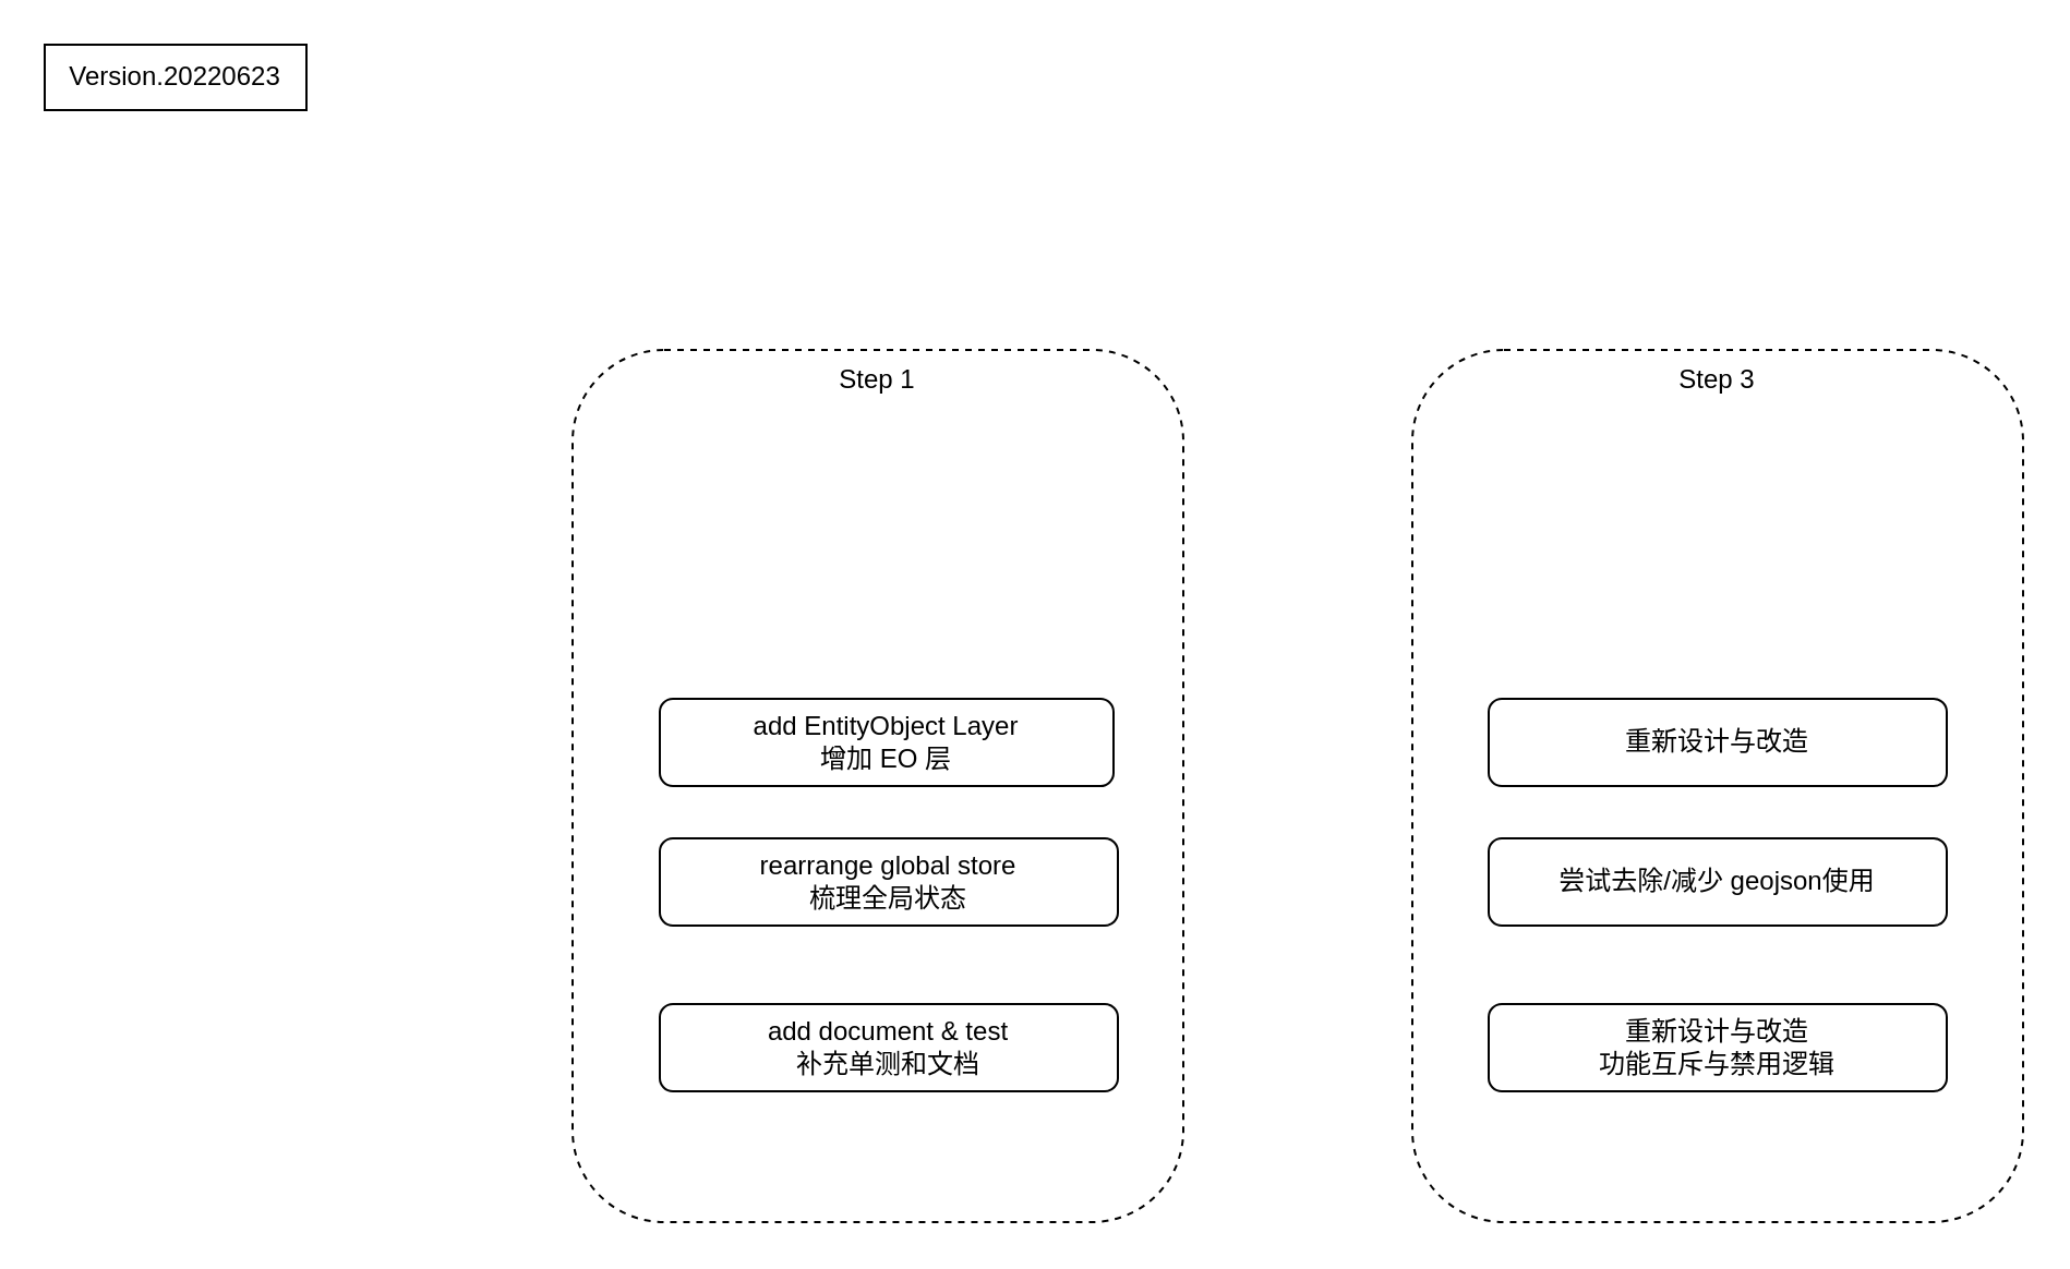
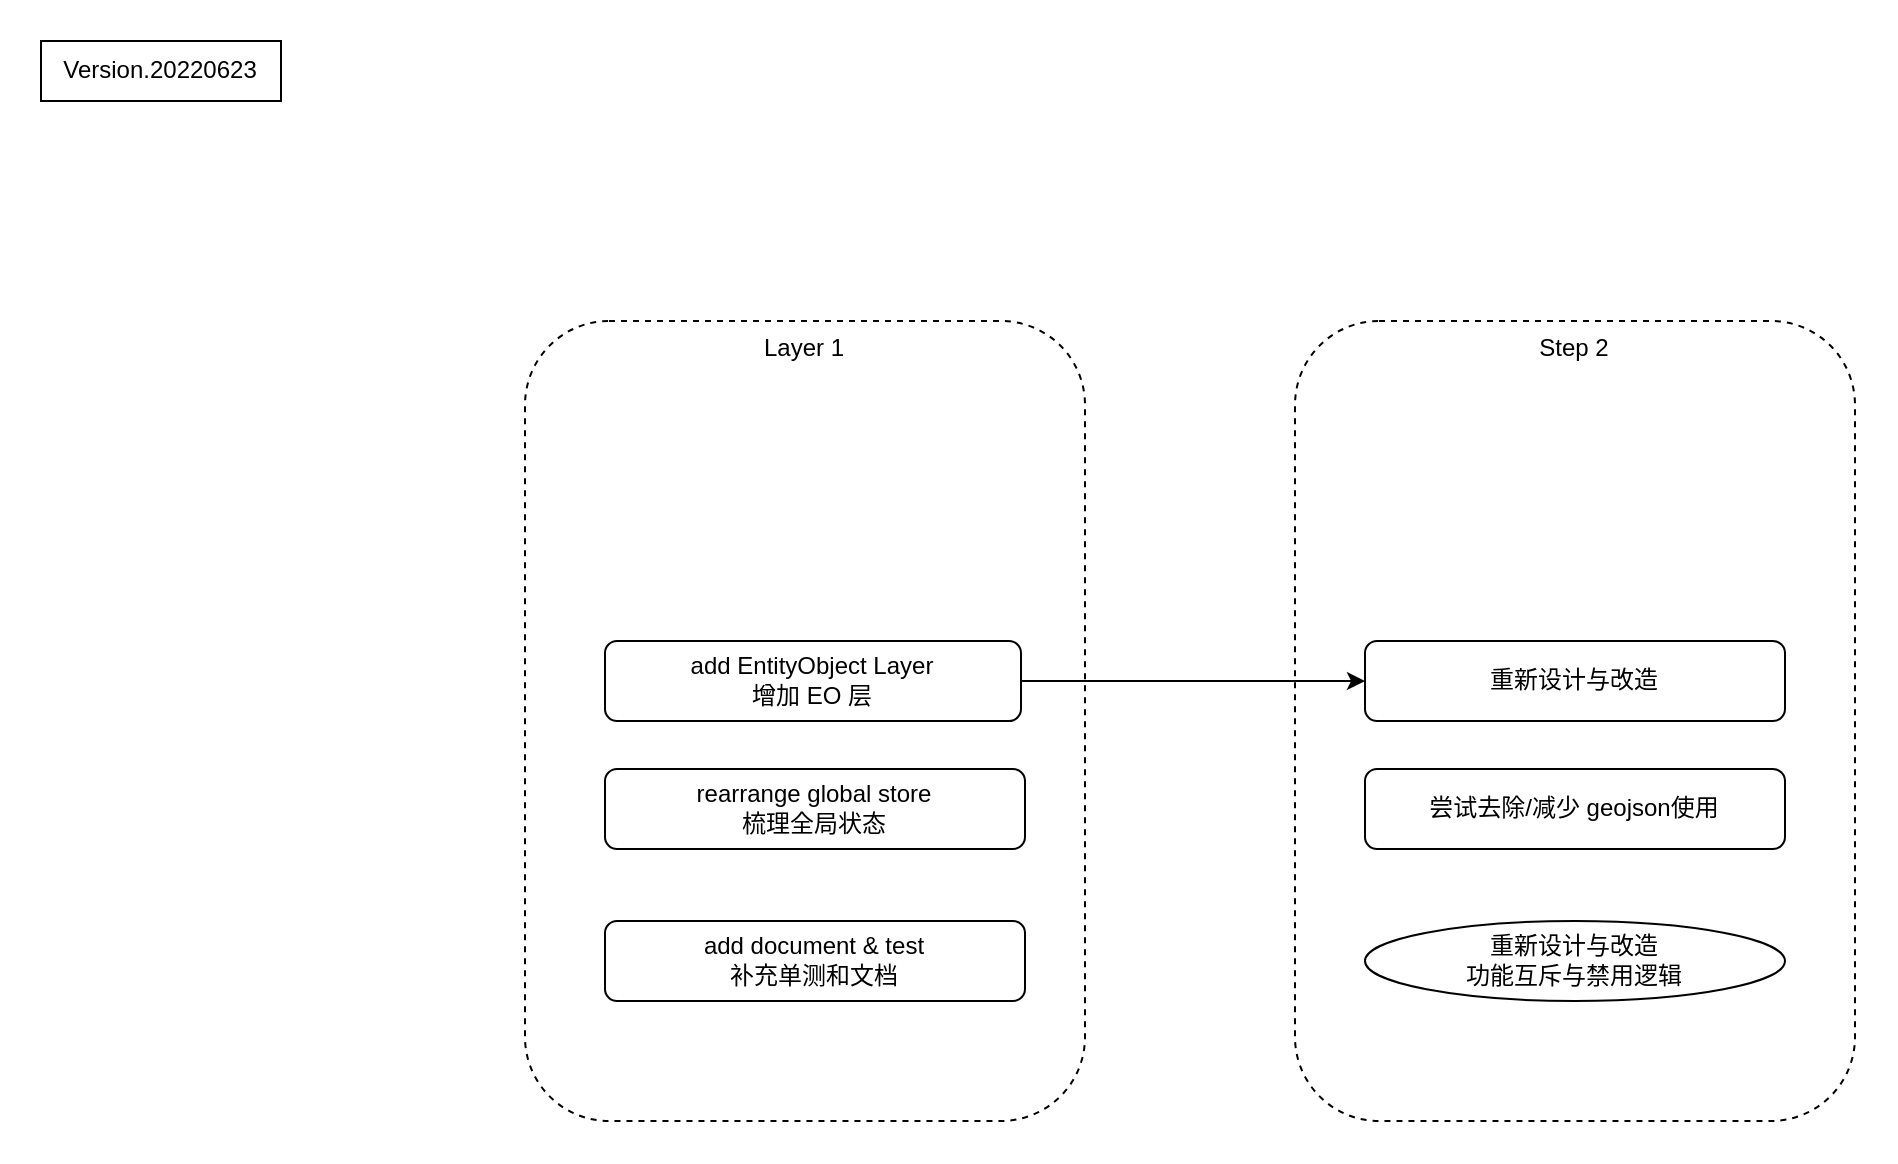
  <mxCell id="0" />
  <mxCell id="1" parent="0" />
- <mxCell id="2" value="Step 3" style="rounded=1;whiteSpace=wrap;html=1;fillColor=none;dashed=1;verticalAlign=top;" parent="1" vertex="1"><mxGeometry x="647" y="160" width="280" height="400" as="geometry" /></mxCell>
- <mxCell id="3" value="Step 1" style="rounded=1;whiteSpace=wrap;html=1;fillColor=none;dashed=1;verticalAlign=top;" parent="1" vertex="1"><mxGeometry x="262" y="160" width="280" height="400" as="geometry" /></mxCell>
+ <mxCell id="2" value="Step 2" style="rounded=1;whiteSpace=wrap;html=1;fillColor=none;dashed=1;verticalAlign=top;" parent="1" vertex="1"><mxGeometry x="647" y="160" width="280" height="400" as="geometry" /></mxCell>
+ <mxCell id="3" value="Layer 1" style="rounded=1;whiteSpace=wrap;html=1;fillColor=none;dashed=1;verticalAlign=top;" parent="1" vertex="1"><mxGeometry x="262" y="160" width="280" height="400" as="geometry" /></mxCell>
+ <mxCell id="4" style="edgeStyle=orthogonalEdgeStyle;rounded=0;orthogonalLoop=1;jettySize=auto;html=1;exitX=1;exitY=0.5;exitDx=0;exitDy=0;entryX=0;entryY=0.5;entryDx=0;entryDy=0;" parent="1" source="5" target="11" edge="1"><mxGeometry relative="1" as="geometry"><mxPoint x="560" y="340" as="targetPoint" /></mxGeometry></mxCell>
  <mxCell id="5" value="add EntityObject Layer&lt;br&gt;增加 EO 层" style="rounded=1;whiteSpace=wrap;html=1;" parent="1" vertex="1"><mxGeometry x="302" y="320" width="208" height="40" as="geometry" /></mxCell>
  <mxCell id="6" value="rearrange global store&lt;br&gt;梳理全局状态" style="rounded=1;whiteSpace=wrap;html=1;" parent="1" vertex="1"><mxGeometry x="302" y="384" width="210" height="40" as="geometry" /></mxCell>
  <mxCell id="7" value="add document &amp;amp; test&lt;br&gt;补充单测和文档" style="rounded=1;whiteSpace=wrap;html=1;" parent="1" vertex="1"><mxGeometry x="302" y="460" width="210" height="40" as="geometry" /></mxCell>
- <mxCell id="8" value="重新设计与改造&lt;br&gt;功能互斥与禁用逻辑" style="rounded=1;whiteSpace=wrap;html=1;" parent="1" vertex="1"><mxGeometry x="682" y="460" width="210" height="40" as="geometry" /></mxCell>
+ <mxCell id="8" value="重新设计与改造&lt;br&gt;功能互斥与禁用逻辑" style="ellipse;whiteSpace=wrap;html=1;" parent="1" vertex="1"><mxGeometry x="682" y="460" width="210" height="40" as="geometry" /></mxCell>
  <mxCell id="9" value="Version.20220623" style="rounded=0;whiteSpace=wrap;html=1;fillColor=none;" parent="1" vertex="1"><mxGeometry x="20" y="20" width="120" height="30" as="geometry" /></mxCell>
  <mxCell id="10" value="尝试去除/减少 geojson使用" style="rounded=1;whiteSpace=wrap;html=1;" parent="1" vertex="1"><mxGeometry x="682" y="384" width="210" height="40" as="geometry" /></mxCell>
  <mxCell id="11" value="重新设计与改造" style="rounded=1;whiteSpace=wrap;html=1;" parent="1" vertex="1"><mxGeometry x="682" y="320" width="210" height="40" as="geometry" /></mxCell>
